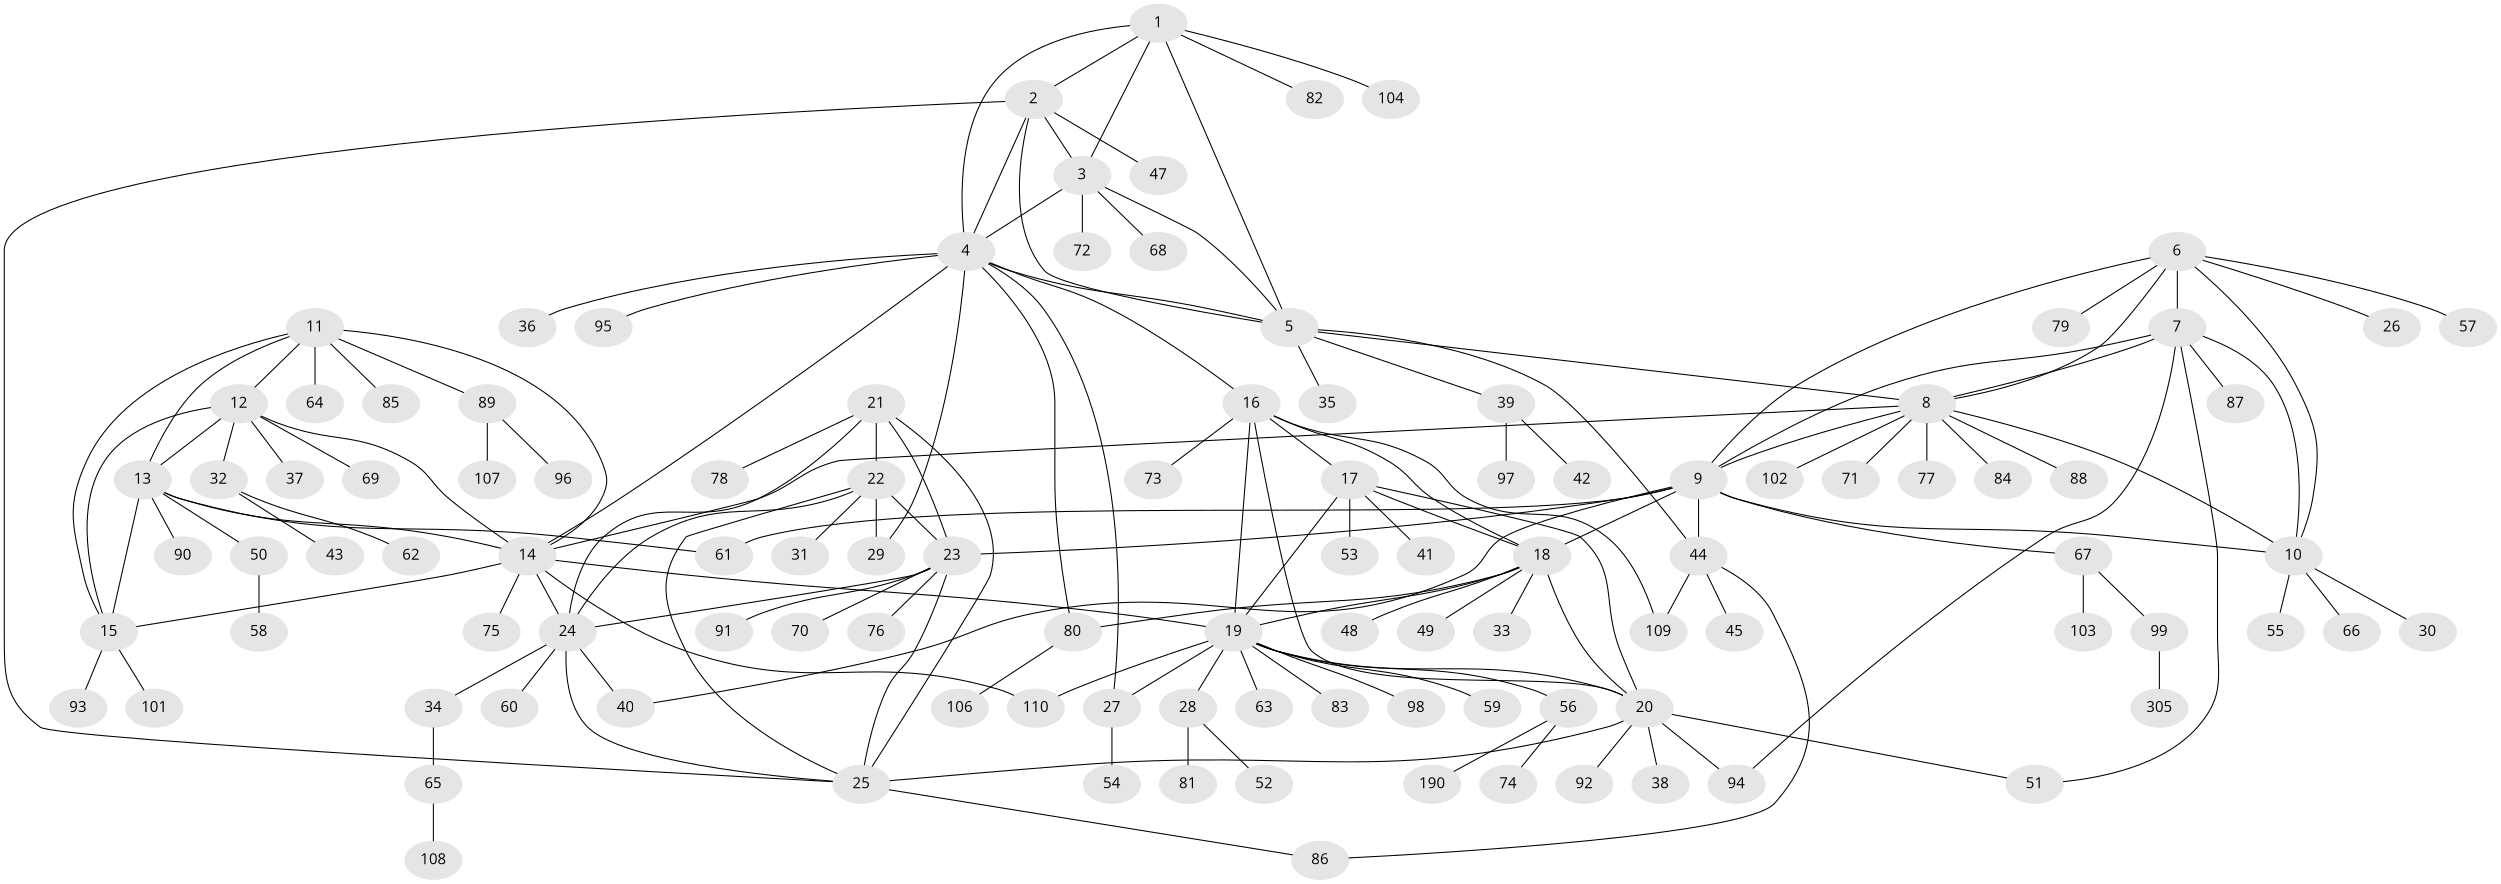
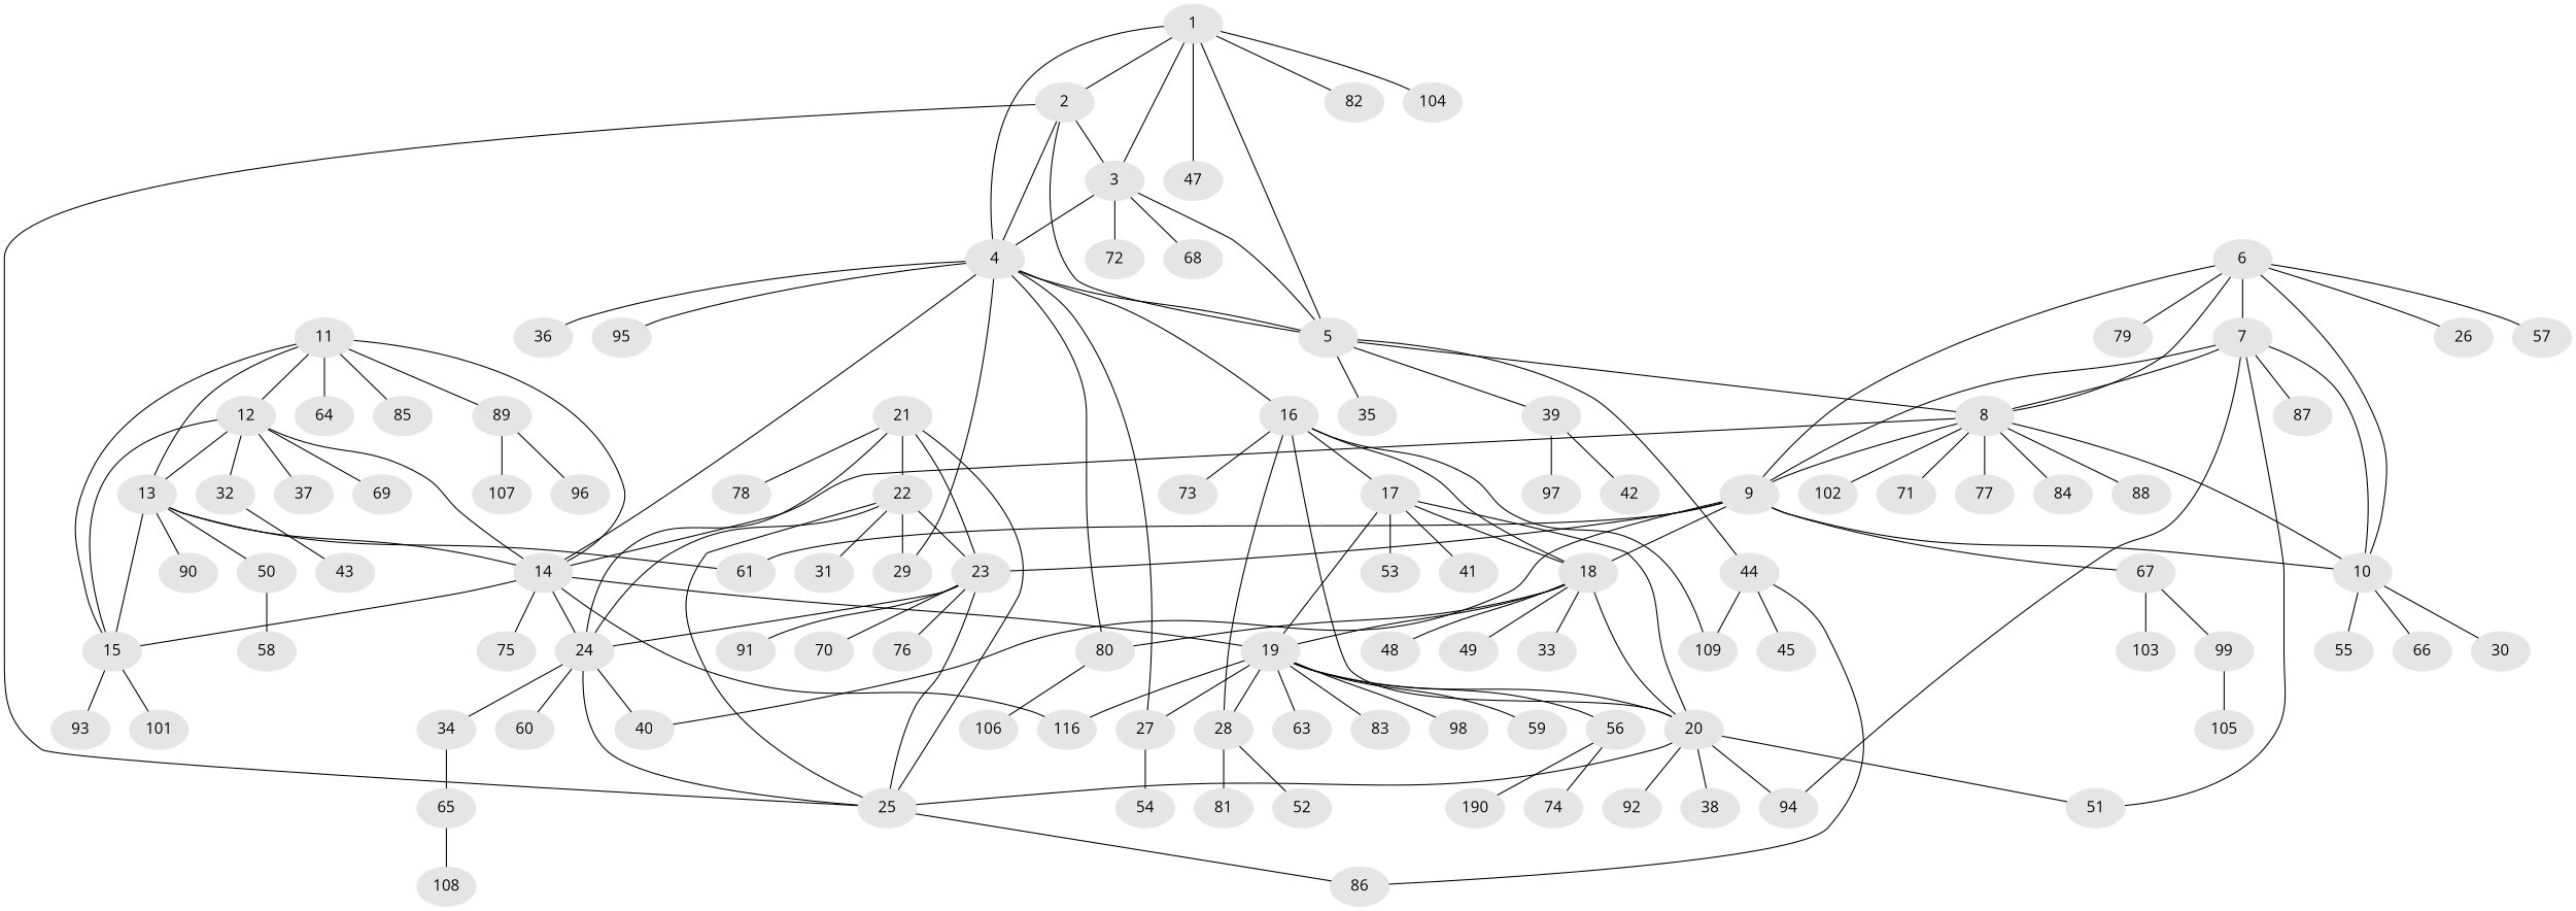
  graph {
    fontname="Open Sans"
    node [color=gray90 fontname="Open Sans" style=filled]
    edge [fontname="Open Sans"]
    1
    2
    3
    4
    5
    47
    82
    104
    25
    68
    72
    14
    16
    27
    29
    36
    80
    95
    8
    35
    39
    44
    86
    15
    19
    24
    75
-   110
+   110 [label=116]
    18
    17
    20
    73
    109
    54
    106
    9
    10
    71
    77
    84
    88
    102
    42
    97
    45
    6
    7
    26
    57
    79
    51
    87
    94
    23
    40
    61
    67
    30
    55
    66
    33
    48
    49
    70
    76
    91
    99
    103
    11
    12
    13
    64
    85
    89
    32
    37
    69
    50
    90
    93
    101
    96
    107
    43
-   62
    58
    28
    56
    59
    63
    83
    98
    34
    60
    41
    53
    38
    92
    52
    81
    74
    n102 [label=190]
    21
    22
    78
    31
    65
    108
-   105 [label=305]
+   105
    1 -- 2
    1 -- 3
    1 -- 4
    1 -- 5
-   2 -- 47
+   1 -- 47
    1 -- 82
    1 -- 104
    2 -- 3
    2 -- 4
    2 -- 5
    2 -- 25
    3 -- 4
    3 -- 5
    3 -- 68
    3 -- 72
    4 -- 5
    4 -- 14
    4 -- 16
    4 -- 27
    4 -- 29
    4 -- 36
    4 -- 80
    4 -- 95
    5 -- 8
    5 -- 35
    5 -- 39
    5 -- 44
    25 -- 86
    14 -- 15
    14 -- 19
    14 -- 24
    14 -- 75
    14 -- 110
-   16 -- 19
+   16 -- 28
    16 -- 18
    16 -- 17
    16 -- 20
    16 -- 73
    16 -- 109
    27 -- 54
    80 -- 106
    8 -- 14
    8 -- 9
    8 -- 10
    8 -- 71
    8 -- 77
    8 -- 84
    8 -- 88
    8 -- 102
    39 -- 42
    39 -- 97
    44 -- 86
    44 -- 109
    44 -- 45
    15 -- 93
    15 -- 101
    19 -- 27
    19 -- 110
    19 -- 20
    19 -- 28
    19 -- 56
    19 -- 59
    19 -- 63
    19 -- 83
    19 -- 98
    24 -- 25
    24 -- 40
    24 -- 34
    24 -- 60
    18 -- 80
    18 -- 19
    18 -- 20
    18 -- 33
    18 -- 48
    18 -- 49
    17 -- 19
    17 -- 18
    17 -- 20
    17 -- 41
    17 -- 53
    20 -- 25
    20 -- 51
    20 -- 94
    20 -- 38
    20 -- 92
-   9 -- 44
    9 -- 18
    9 -- 10
    9 -- 23
    9 -- 40
    9 -- 61
    9 -- 67
    10 -- 30
    10 -- 55
    10 -- 66
    6 -- 8
    6 -- 9
    6 -- 10
    6 -- 7
    6 -- 26
    6 -- 57
    6 -- 79
    7 -- 8
    7 -- 9
    7 -- 10
    7 -- 51
    7 -- 87
    7 -- 94
    23 -- 25
    23 -- 24
    23 -- 70
    23 -- 76
    23 -- 91
    67 -- 99
    67 -- 103
    99 -- 105
    11 -- 14
    11 -- 15
    11 -- 12
    11 -- 13
    11 -- 64
    11 -- 85
    11 -- 89
    12 -- 14
    12 -- 15
    12 -- 13
    12 -- 32
    12 -- 37
    12 -- 69
    13 -- 14
    13 -- 15
    13 -- 61
    13 -- 50
    13 -- 90
    89 -- 96
    89 -- 107
    32 -- 43
-   32 -- 62
    50 -- 58
    28 -- 52
    28 -- 81
    56 -- 74
    56 -- n102
    34 -- 65
    21 -- 25
    21 -- 24
    21 -- 23
    21 -- 22
    21 -- 78
    22 -- 25
    22 -- 29
    22 -- 24
    22 -- 23
    22 -- 31
    65 -- 108
  }
